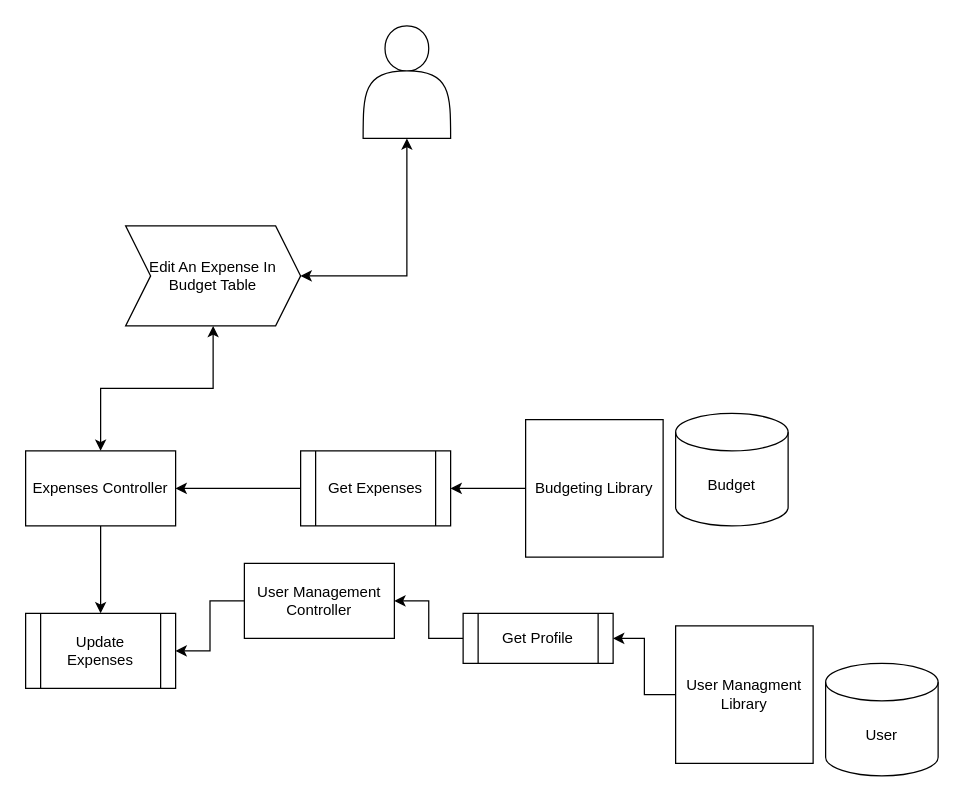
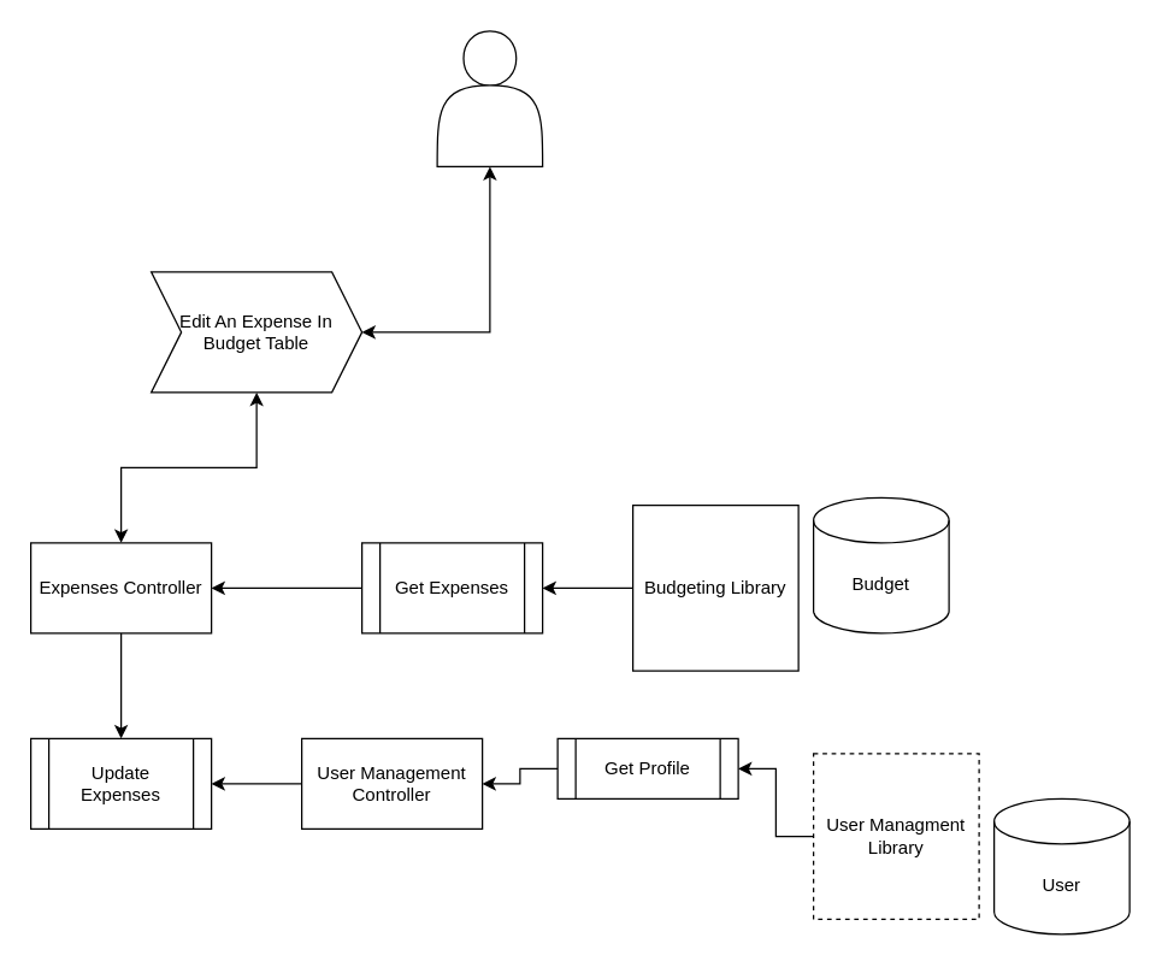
  <mxCell id="0" />
  <mxCell id="1" parent="0" />
  <mxCell id="2" value="" style="shape=actor;whiteSpace=wrap;html=1;" parent="1" vertex="1"><mxGeometry x="290" y="20" width="70" height="90" as="geometry" /></mxCell>
  <mxCell id="3" style="edgeStyle=orthogonalEdgeStyle;rounded=0;orthogonalLoop=1;jettySize=auto;html=1;entryX=0.5;entryY=1;entryDx=0;entryDy=0;startArrow=classic;startFill=1;" parent="1" source="5" target="2" edge="1"><mxGeometry relative="1" as="geometry" /></mxCell>
  <mxCell id="4" style="edgeStyle=orthogonalEdgeStyle;rounded=0;orthogonalLoop=1;jettySize=auto;html=1;entryX=0.5;entryY=0;entryDx=0;entryDy=0;startArrow=classic;startFill=1;" parent="1" source="5" target="7" edge="1"><mxGeometry relative="1" as="geometry"><mxPoint x="80" y="340" as="targetPoint" /></mxGeometry></mxCell>
  <mxCell id="5" value="Edit An Expense In Budget Table" style="shape=step;perimeter=stepPerimeter;whiteSpace=wrap;html=1;fixedSize=1;" parent="1" vertex="1"><mxGeometry x="100" y="180" width="140" height="80" as="geometry" /></mxCell>
  <mxCell id="6" style="edgeStyle=orthogonalEdgeStyle;rounded=0;orthogonalLoop=1;jettySize=auto;html=1;entryX=0.5;entryY=0;entryDx=0;entryDy=0;" parent="1" source="7" target="8" edge="1"><mxGeometry relative="1" as="geometry" /></mxCell>
  <mxCell id="7" value="Expenses Controller" style="rounded=0;whiteSpace=wrap;html=1;" parent="1" vertex="1"><mxGeometry x="20" y="360" width="120" height="60" as="geometry" /></mxCell>
  <mxCell id="8" value="Update &lt;br&gt;Expenses" style="shape=process;whiteSpace=wrap;html=1;backgroundOutline=1;" parent="1" vertex="1"><mxGeometry x="20" y="490" width="120" height="60" as="geometry" /></mxCell>
  <mxCell id="9" style="edgeStyle=orthogonalEdgeStyle;rounded=0;orthogonalLoop=1;jettySize=auto;html=1;entryX=1;entryY=0.5;entryDx=0;entryDy=0;" parent="1" source="10" target="8" edge="1"><mxGeometry relative="1" as="geometry" /></mxCell>
- <mxCell id="10" value="User Management Controller" style="rounded=0;whiteSpace=wrap;html=1;" parent="1" vertex="1"><mxGeometry x="195" y="450" width="120" height="60" as="geometry" /></mxCell>
+ <mxCell id="10" value="User Management Controller" style="rounded=0;whiteSpace=wrap;html=1;" parent="1" vertex="1"><mxGeometry x="200" y="490" width="120" height="60" as="geometry" /></mxCell>
  <mxCell id="11" style="edgeStyle=orthogonalEdgeStyle;rounded=0;orthogonalLoop=1;jettySize=auto;html=1;entryX=1;entryY=0.5;entryDx=0;entryDy=0;" parent="1" source="12" target="10" edge="1"><mxGeometry relative="1" as="geometry" /></mxCell>
  <mxCell id="12" value="Get Profile" style="shape=process;whiteSpace=wrap;html=1;backgroundOutline=1;" parent="1" vertex="1"><mxGeometry x="370" y="490" width="120" height="40" as="geometry" /></mxCell>
  <mxCell id="13" style="edgeStyle=orthogonalEdgeStyle;rounded=0;orthogonalLoop=1;jettySize=auto;html=1;entryX=1;entryY=0.5;entryDx=0;entryDy=0;" parent="1" source="14" target="7" edge="1"><mxGeometry relative="1" as="geometry" /></mxCell>
  <mxCell id="14" value="Get Expenses" style="shape=process;whiteSpace=wrap;html=1;backgroundOutline=1;" parent="1" vertex="1"><mxGeometry x="240" y="360" width="120" height="60" as="geometry" /></mxCell>
  <mxCell id="15" value="Budget" style="shape=cylinder3;whiteSpace=wrap;html=1;boundedLbl=1;backgroundOutline=1;size=15;" parent="1" vertex="1"><mxGeometry x="540" y="330" width="90" height="90" as="geometry" /></mxCell>
  <mxCell id="16" style="edgeStyle=orthogonalEdgeStyle;rounded=0;orthogonalLoop=1;jettySize=auto;html=1;" parent="1" source="17" target="12" edge="1"><mxGeometry relative="1" as="geometry" /></mxCell>
- <mxCell id="17" value="User Managment&lt;br&gt;Library" style="whiteSpace=wrap;html=1;aspect=fixed;" parent="1" vertex="1"><mxGeometry x="540" y="500" width="110" height="110" as="geometry" /></mxCell>
+ <mxCell id="17" value="User Managment&lt;br&gt;Library" style="whiteSpace=wrap;html=1;aspect=fixed;dashed=1;" parent="1" vertex="1"><mxGeometry x="540" y="500" width="110" height="110" as="geometry" /></mxCell>
  <mxCell id="18" style="edgeStyle=orthogonalEdgeStyle;rounded=0;orthogonalLoop=1;jettySize=auto;html=1;entryX=1;entryY=0.5;entryDx=0;entryDy=0;" parent="1" source="19" target="14" edge="1"><mxGeometry relative="1" as="geometry" /></mxCell>
  <mxCell id="19" value="Budgeting Library" style="whiteSpace=wrap;html=1;aspect=fixed;" parent="1" vertex="1"><mxGeometry x="420" y="335" width="110" height="110" as="geometry" /></mxCell>
  <mxCell id="20" value="User" style="shape=cylinder3;whiteSpace=wrap;html=1;boundedLbl=1;backgroundOutline=1;size=15;" parent="1" vertex="1"><mxGeometry x="660" y="530" width="90" height="90" as="geometry" /></mxCell>
